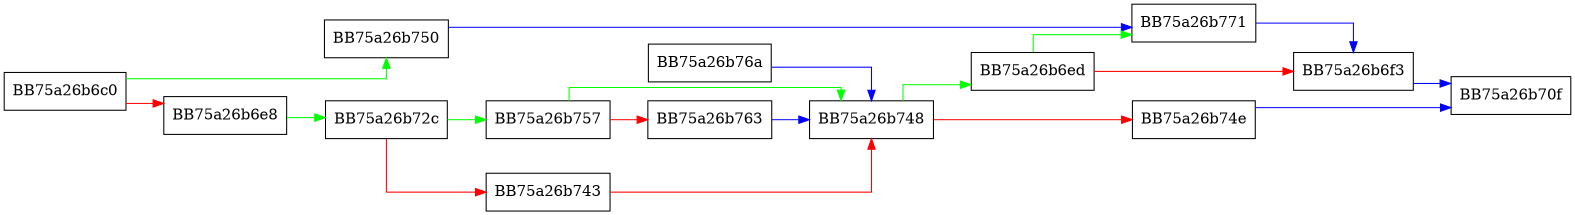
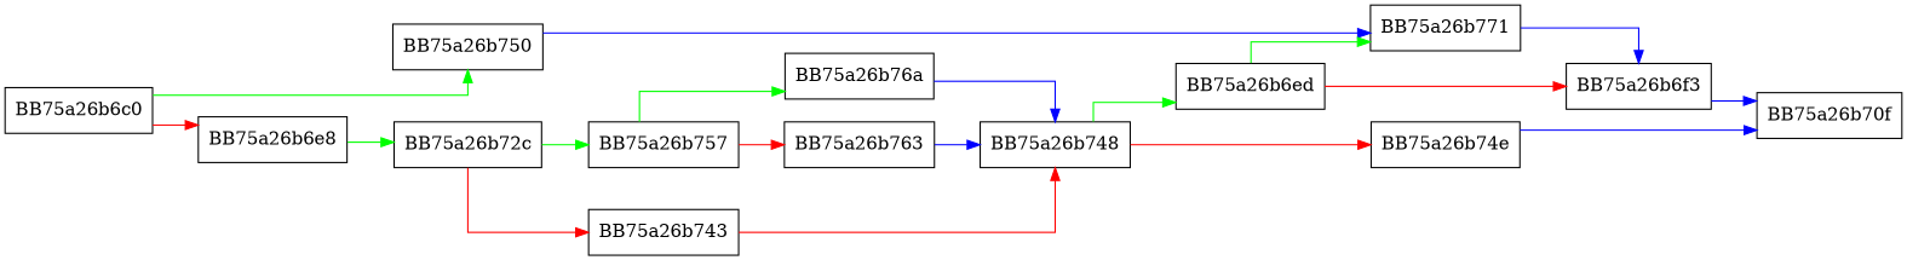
  digraph {
    rankdir=LR
    splines=ortho
    node [shape=box]
    edge [color=green]
    BB75a26b6c0
    BB75a26b750
    BB75a26b6e8
    BB75a26b771
    BB75a26b72c
    BB75a26b757
    BB75a26b743
    BB75a26b6ed
    BB75a26b6f3
    BB75a26b76a
    BB75a26b763
    BB75a26b748
    BB75a26b70f
    BB75a26b74e
    BB75a26b6c0 -> BB75a26b750
    BB75a26b6c0 -> BB75a26b6e8 [color=red]
    BB75a26b750 -> BB75a26b771 [color=blue]
    BB75a26b6e8 -> BB75a26b72c
    BB75a26b771 -> BB75a26b6f3 [color=blue]
    BB75a26b72c -> BB75a26b757
    BB75a26b72c -> BB75a26b743 [color=red]
-   BB75a26b757 -> BB75a26b748
+   BB75a26b757 -> BB75a26b76a
    BB75a26b757 -> BB75a26b763 [color=red]
    BB75a26b743 -> BB75a26b748 [color=red]
    BB75a26b6ed -> BB75a26b771
    BB75a26b6ed -> BB75a26b6f3 [color=red]
    BB75a26b6f3 -> BB75a26b70f [color=blue]
    BB75a26b76a -> BB75a26b748 [color=blue]
    BB75a26b763 -> BB75a26b748 [color=blue]
    BB75a26b748 -> BB75a26b6ed
    BB75a26b748 -> BB75a26b74e [color=red]
    BB75a26b74e -> BB75a26b70f [color=blue]
  }
